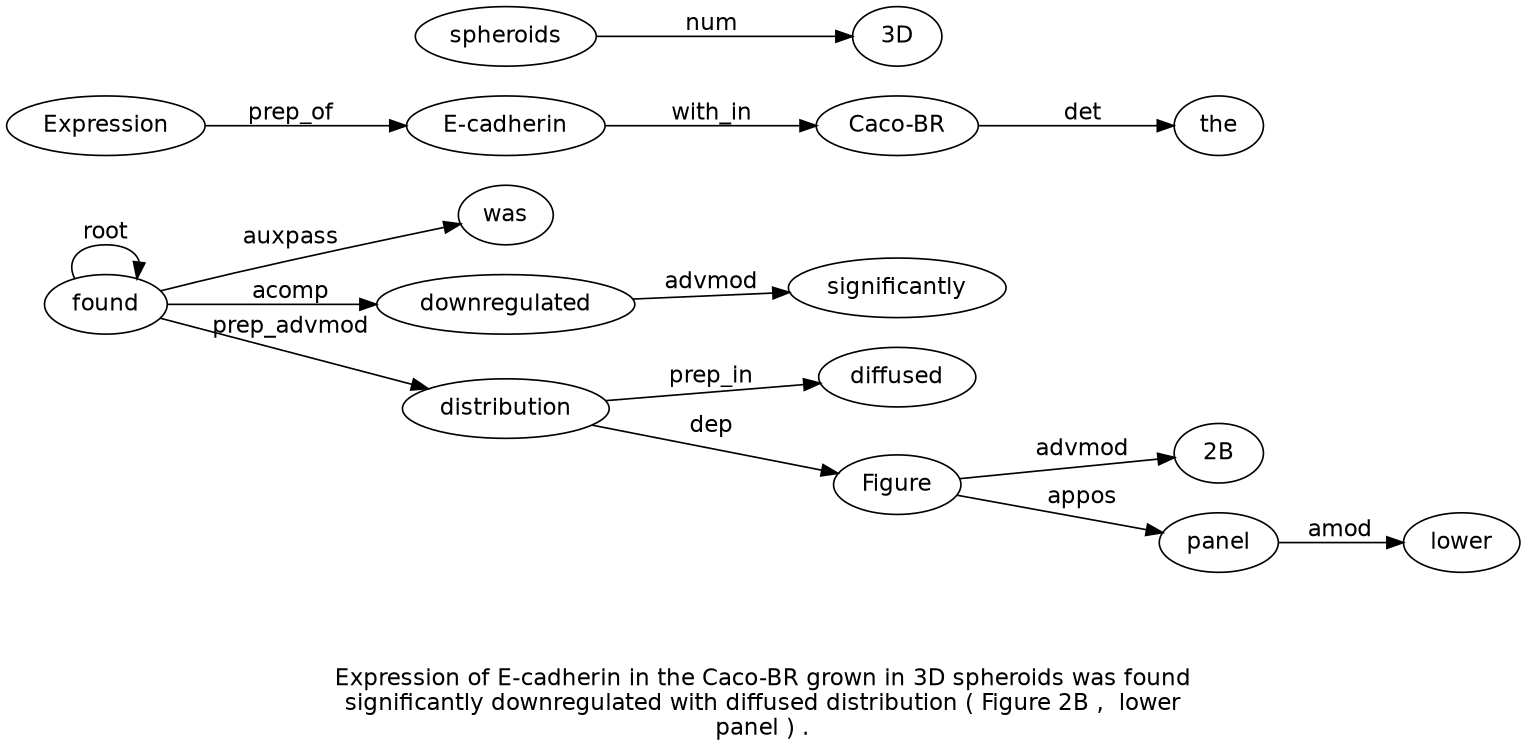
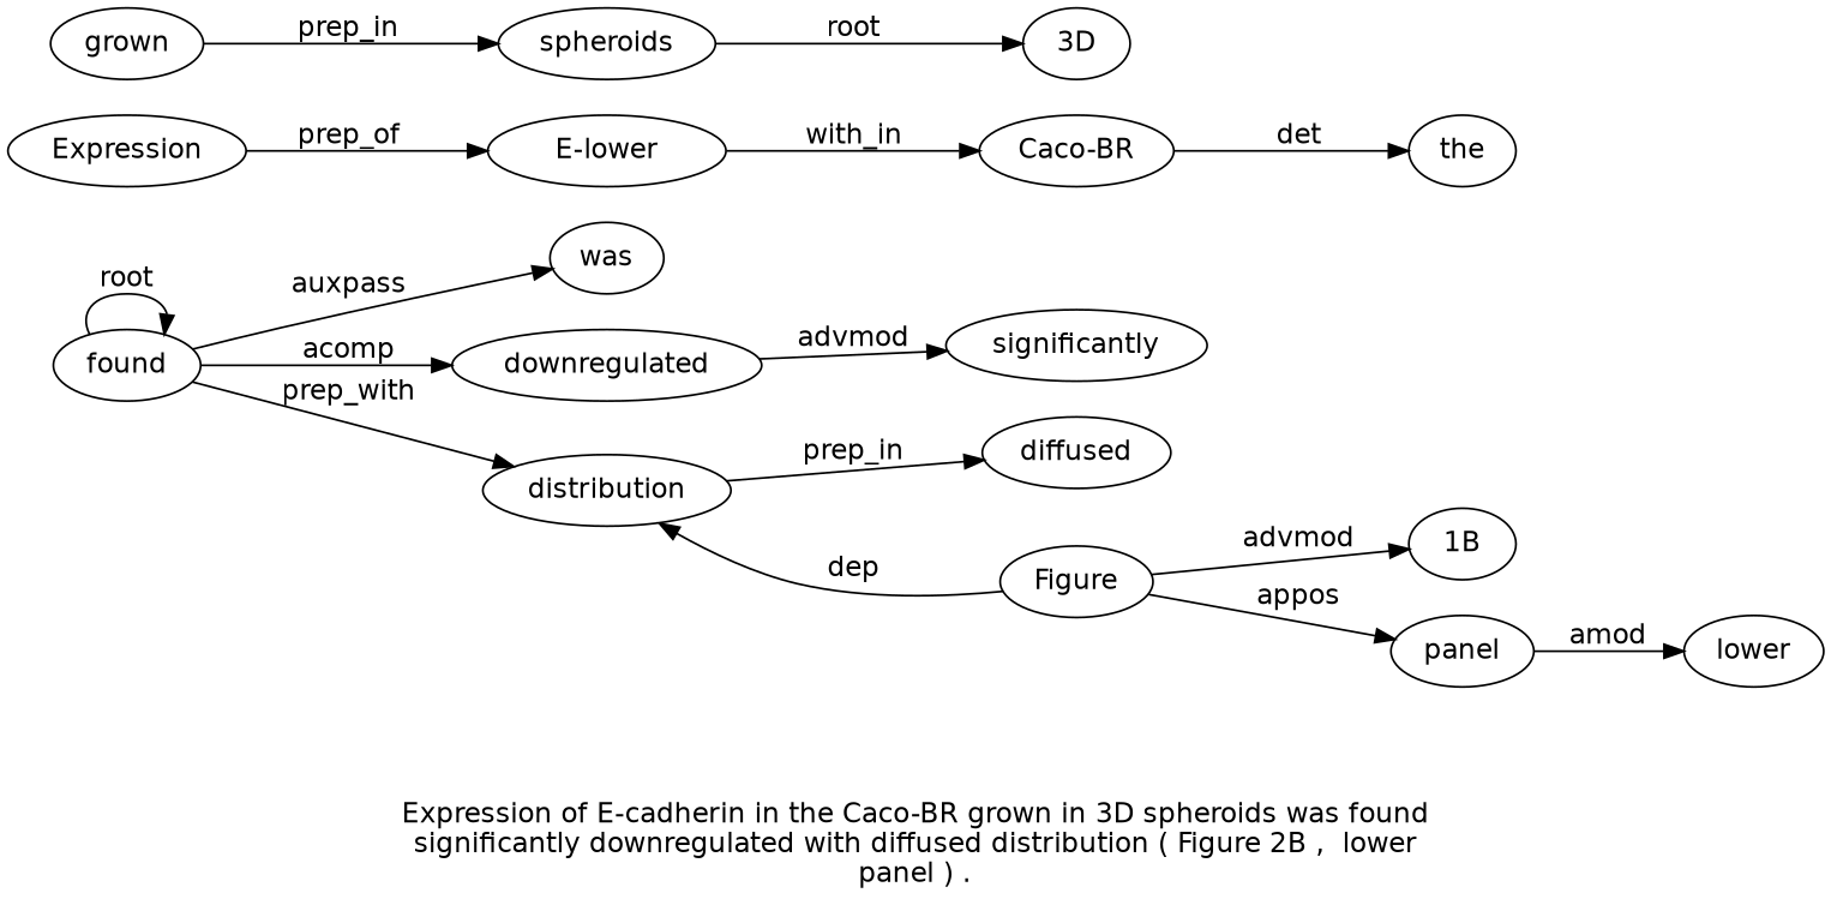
  digraph {
    fontname="DejaVu Sans"
    label="Expression of E-cadherin in the Caco-BR grown in 3D spheroids was found\nsignificantly downregulated with diffused distribution ( Figure 2B ,  lower\npanel ) ."
    rankdir=LR
    node [fillcolor=white fontname="DejaVu Sans" style=filled]
    edge [fontname="DejaVu Sans"]
    n1 [label=found]
    n2 [label=was]
    n3 [label=downregulated]
    n4 [label=distribution]
    n5 [label=Expression]
-   n6 [label="E-cadherin"]
+   n6 [label="E-lower"]
    n7 [label=significantly]
    n8 [label=diffused]
    n9 [label=Figure]
    n10 [label="Caco-BR"]
    n11 [label=the]
+   n12 [label=grown]
    n13 [label=spheroids]
    n14 [label="3D"]
-   n15 [label="2B"]
+   n15 [label="1B"]
    n16 [label=panel]
    n17 [label=lower]
    n1 -> n1 [label=root]
    n1 -> n2 [label=auxpass]
    n1 -> n3 [label=acomp]
-   n1 -> n4 [label=prep_advmod]
+   n1 -> n4 [label=prep_with]
    n3 -> n7 [label=advmod]
    n4 -> n8 [label=prep_in]
-   n4 -> n9 [label=dep]
+   n9 -> n4 [label=dep]
    n5 -> n6 [label=prep_of]
    n6 -> n10 [label=with_in]
    n9 -> n15 [label=advmod]
    n9 -> n16 [label=appos]
    n10 -> n11 [label=det]
-   n13 -> n14 [label=num]
+   n12 -> n13 [label=prep_in]
+   n13 -> n14 [label=root]
    n16 -> n17 [label=amod]
  }
